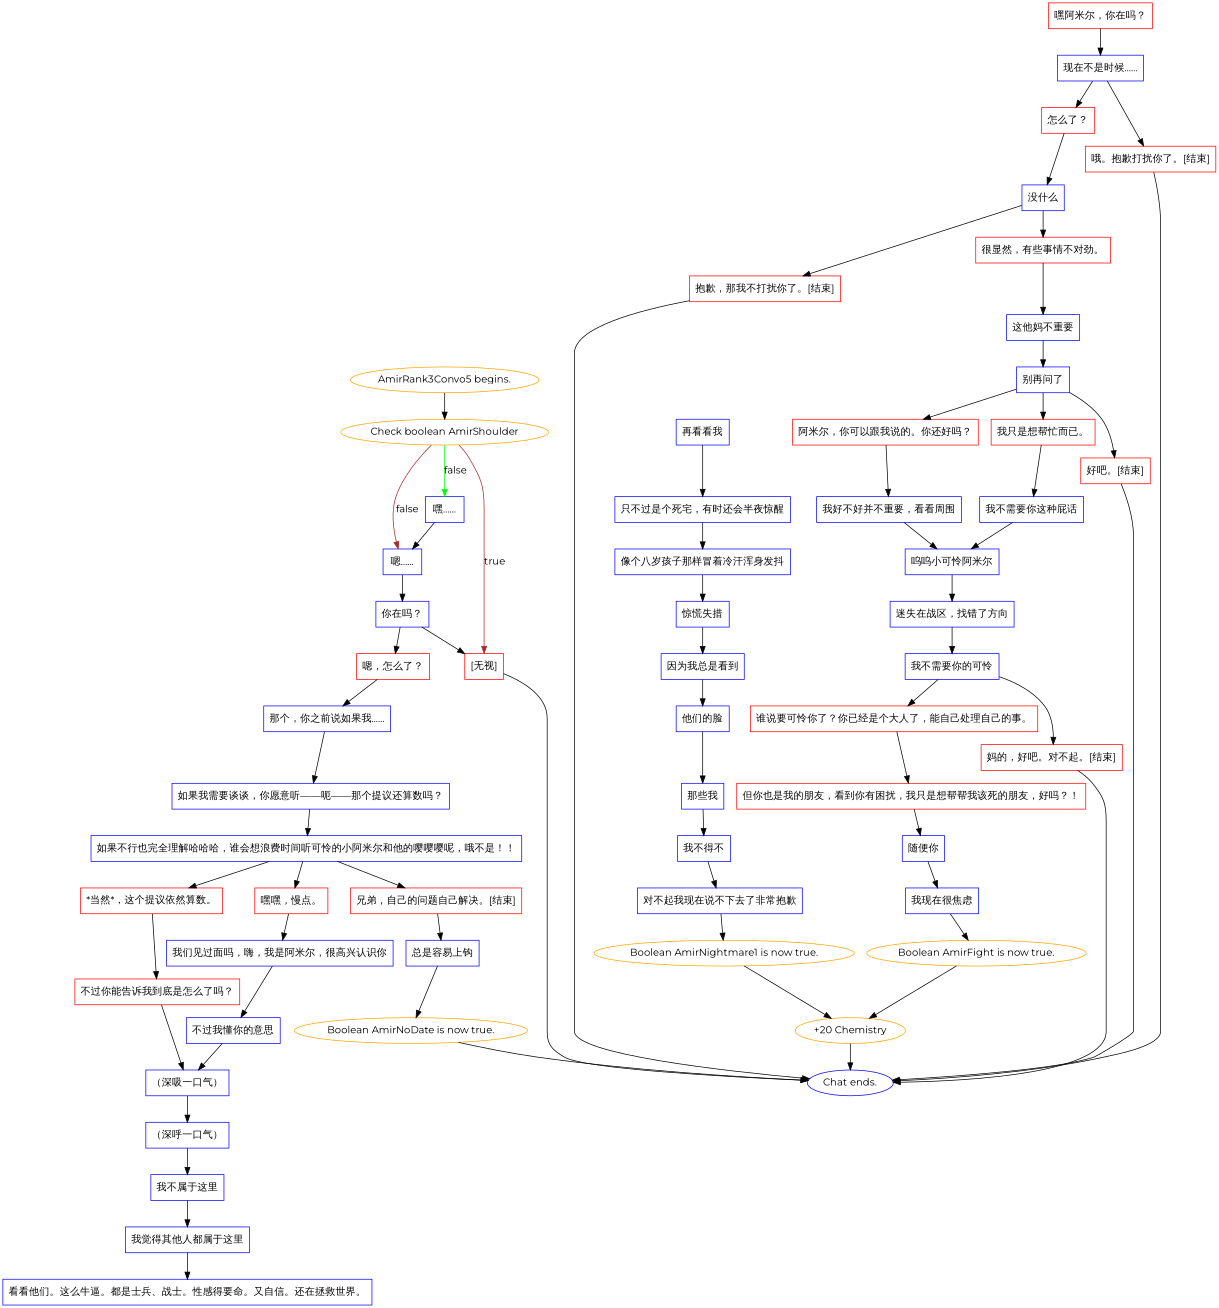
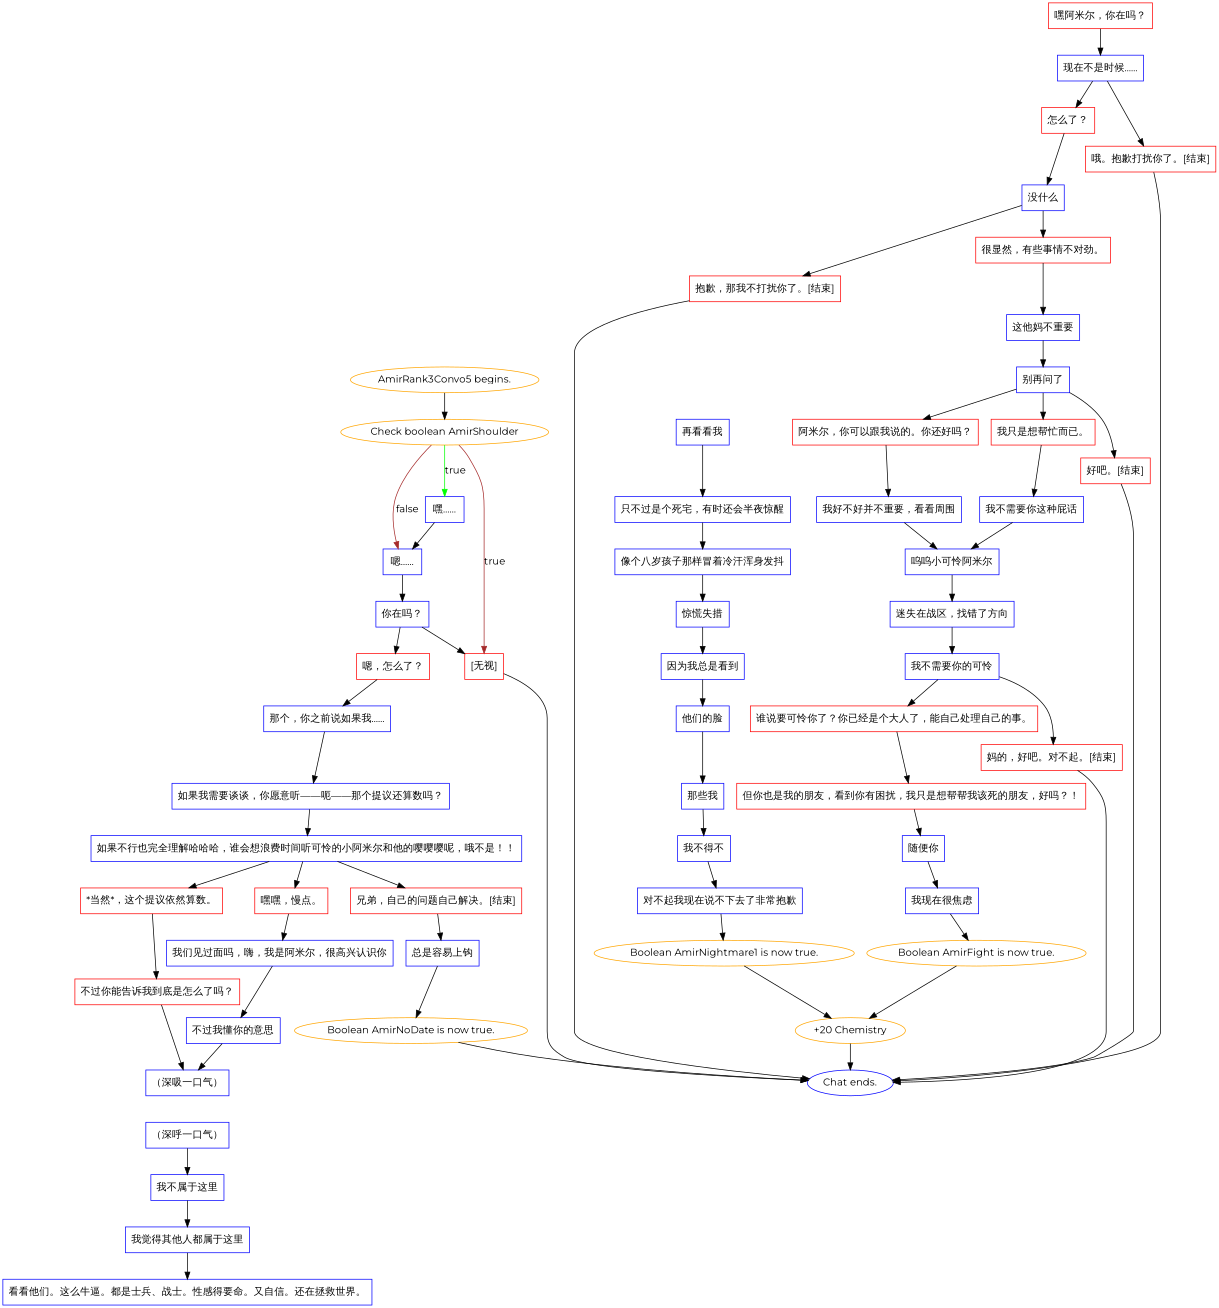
  digraph {
    fontname=Montserrat
    node [color=blue fontname=Montserrat shape=box]
    edge [fontname=Montserrat]
    "AmirRank3Convo5 begins." [color=orange shape=""]
    n2 [color=orange label="Check boolean AmirShoulder" shape=""]
    n3 [label="嘿……"]
    n4 [color=red label="[无视]"]
    n5 [label="嗯……"]
    n6 [color=red label="嘿阿米尔，你在吗？"]
    n7 [label="现在不是时候……"]
    "Chat ends." [shape=""]
    n9 [label="你在吗？"]
    n10 [color=red label="怎么了？"]
    n11 [color=red label="哦。抱歉打扰你了。[结束]"]
    n12 [color=red label="嗯，怎么了？"]
    n13 [label="没什么"]
    n14 [label="那个，你之前说如果我……"]
    n15 [color=red label="很显然，有些事情不对劲。"]
    n16 [color=red label="抱歉，那我不打扰你了。[结束]"]
    n17 [label="如果我需要谈谈，你愿意听——呃——那个提议还算数吗？"]
    n18 [label="这他妈不重要"]
    n19 [label="如果不行也完全理解哈哈哈，谁会想浪费时间听可怜的小阿米尔和他的嘤嘤嘤呢，哦不是！！"]
    n20 [label="别再问了"]
    n21 [color=red label="兄弟，自己的问题自己解决。[结束]"]
    n22 [color=red label="*当然*，这个提议依然算数。"]
    n23 [color=red label="嘿嘿，慢点。"]
    n24 [color=red label="阿米尔，你可以跟我说的。你还好吗？"]
    n25 [color=red label="我只是想帮忙而已。"]
    n26 [color=red label="好吧。[结束]"]
    n27 [label="总是容易上钩"]
    n28 [color=red label="不过你能告诉我到底是怎么了吗？"]
    n29 [label="我们见过面吗，嗨，我是阿米尔，很高兴认识你"]
    n30 [label="我好不好并不重要，看看周围"]
    n31 [label="我不需要你这种屁话"]
    n32 [color=orange label="Boolean AmirNoDate is now true." shape=""]
    n33 [label="（深吸一口气）"]
    n34 [label="不过我懂你的意思"]
    n35 [label="呜呜小可怜阿米尔"]
    n36 [label="（深呼一口气）"]
    n37 [label="迷失在战区，找错了方向"]
    n38 [label="我不属于这里"]
    n39 [label="我不需要你的可怜"]
    n40 [label="我觉得其他人都属于这里"]
    n41 [color=red label="谁说要可怜你了？你已经是个大人了，能自己处理自己的事。"]
    n42 [color=red label="妈的，好吧。对不起。[结束]"]
    n43 [label="看看他们。这么牛逼。都是士兵、战士。性感得要命。又自信。还在拯救世界。"]
    n44 [color=red label="但你也是我的朋友，看到你有困扰，我只是想帮帮我该死的朋友，好吗？！"]
    n45 [label="随便你"]
    n46 [label="再看看我"]
    n47 [label="只不过是个死宅，有时还会半夜惊醒"]
    n48 [label="我现在很焦虑"]
    n49 [label="像个八岁孩子那样冒着冷汗浑身发抖"]
    n50 [color=orange label="Boolean AmirFight is now true." shape=""]
    n51 [label="惊慌失措"]
    n52 [color=orange label="+20 Chemistry" shape=""]
    n53 [label="因为我总是看到"]
    n54 [label="他们的脸"]
    n55 [label="那些我"]
    n56 [label="我不得不"]
    n57 [label="对不起我现在说不下去了非常抱歉"]
    n58 [color=orange label="Boolean AmirNightmare1 is now true." shape=""]
    "AmirRank3Convo5 begins." -> n2
-   n2 -> n3 [color=green label=false]
+   n2 -> n3 [color=green label=true]
    n2 -> n4 [color=brown label=true]
    n2 -> n5 [color=brown label=false]
    n3 -> n5
    n4 -> "Chat ends."
    n5 -> n9
    n6 -> n7
    n7 -> n10
    n7 -> n11
    n9 -> n4
    n9 -> n12
    n10 -> n13
    n11 -> "Chat ends."
    n12 -> n14
    n13 -> n15
    n13 -> n16
    n14 -> n17
    n15 -> n18
    n16 -> "Chat ends."
    n17 -> n19
    n18 -> n20
    n19 -> n21
    n19 -> n22
    n19 -> n23
    n20 -> n24
    n20 -> n25
    n20 -> n26
    n21 -> n27
    n22 -> n28
    n23 -> n29
    n24 -> n30
    n25 -> n31
    n26 -> "Chat ends."
    n27 -> n32
    n28 -> n33
    n29 -> n34
    n30 -> n35
    n31 -> n35
    n32 -> "Chat ends."
-   n33 -> n36
    n34 -> n33
    n35 -> n37
    n36 -> n38
    n37 -> n39
    n38 -> n40
    n39 -> n41
    n39 -> n42
    n40 -> n43
    n41 -> n44
    n42 -> "Chat ends."
    n44 -> n45
    n45 -> n48
    n46 -> n47
    n47 -> n49
    n48 -> n50
    n49 -> n51
    n50 -> n52
    n51 -> n53
    n52 -> "Chat ends."
    n53 -> n54
    n54 -> n55
    n55 -> n56
    n56 -> n57
    n57 -> n58
    n58 -> n52
  }
